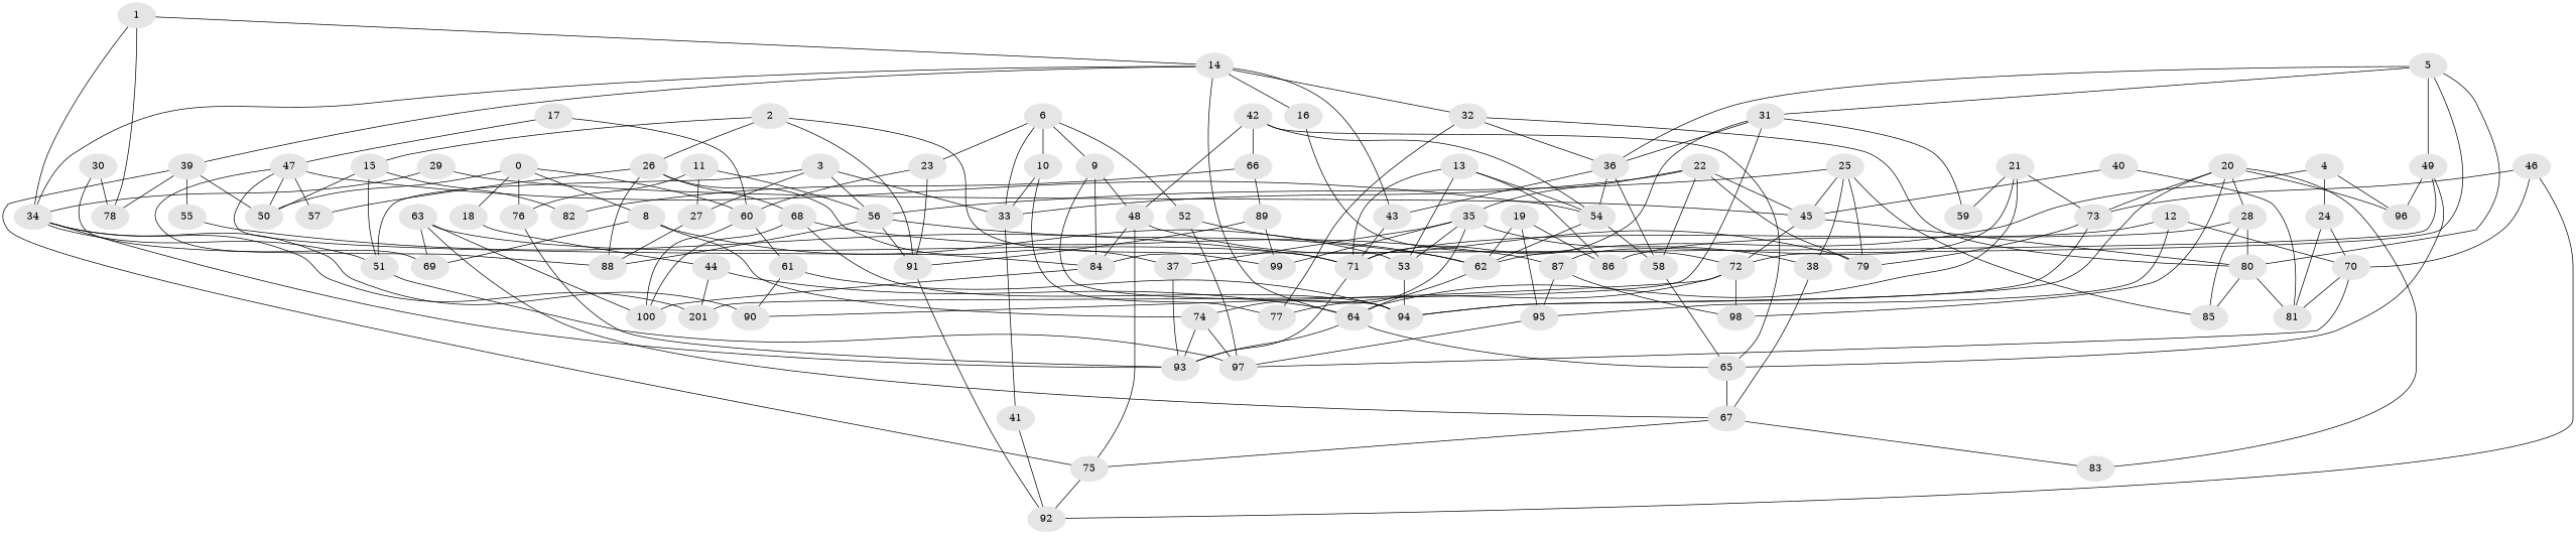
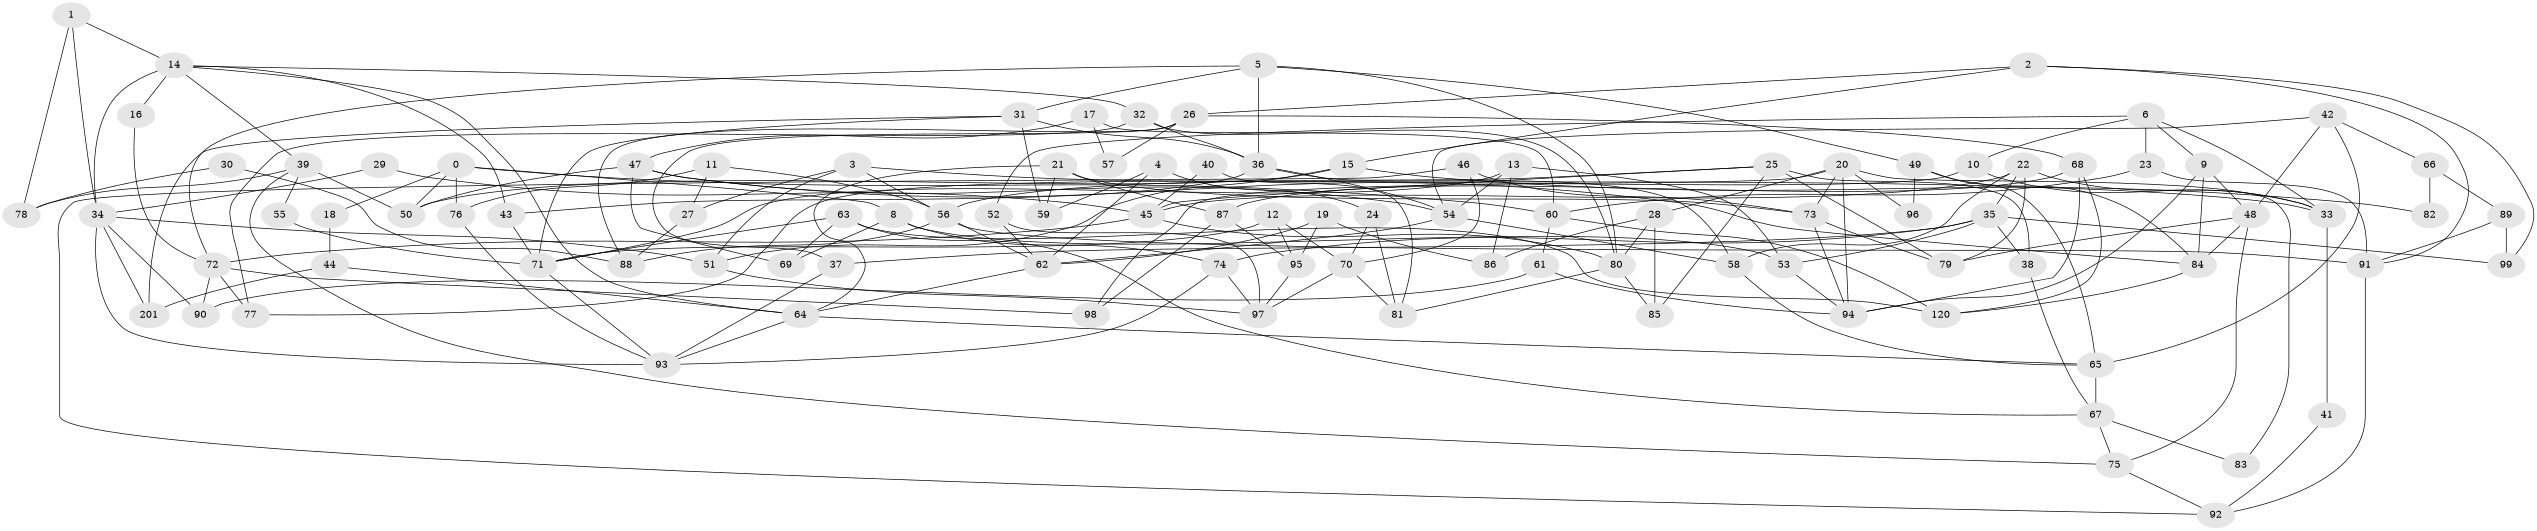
  graph {
    node [color=gray90 style=filled]
    1
    14
    34
    78
    16
    32
    39
    43
    64
    51
    n11 [label=201]
    90
    93
    2
    15
    26
    91
    99
    50
    82
    57
    37
    68
    88
    92
    3
    27
    33
    56
    41
    97
    62
    4
    24
    96
    70
    81
    5
    31
    36
    49
    72
    80
    71
    59
    54
    58
    84
    65
    77
    98
    85
    6
    9
    10
    23
    52
    48
    94
    60
    n61 [label=0]
    8
    18
    76
    53
    69
    74
    44
    61
-   100
+   100 [label=120]
    79
    75
    11
    12
    95
    13
    86
    55
    17
    47
    19
    20
    28
    73
    83
    21
    87
    22
    35
    45
    38
    25
    67
    29
    30
    40
    42
    66
    89
    46
    63
    1 -- 14
    1 -- 34
    1 -- 78
    14 -- 34
    14 -- 16
    14 -- 32
    14 -- 39
    14 -- 43
    14 -- 64
    34 -- 51
    34 -- n11
    34 -- 90
    34 -- 93
    16 -- 72
    32 -- 36
    32 -- 80
    32 -- 77
    39 -- 78
    39 -- 50
    39 -- 75
    39 -- 55
    43 -- 71
    64 -- 93
    64 -- 65
    51 -- 97
    2 -- 15
    2 -- 26
    2 -- 91
    2 -- 99
    15 -- 51
    15 -- 50
    15 -- 82
    26 -- 57
    26 -- 37
    26 -- 68
    26 -- 88
    91 -- 92
    37 -- 93
    68 -- 94
    68 -- 100
    68 -- 87
    3 -- 51
    3 -- 27
    3 -- 33
    3 -- 56
    27 -- 88
    33 -- 41
    56 -- 91
    56 -- 88
    56 -- 62
    41 -- 92
    62 -- 64
    4 -- 62
    4 -- 24
-   4 -- 96
+   4 -- 59
    24 -- 70
    24 -- 81
    70 -- 97
    70 -- 81
    5 -- 31
    5 -- 36
    5 -- 49
    5 -- 72
    5 -- 80
    31 -- n11
    31 -- 36
    31 -- 71
    31 -- 59
    36 -- 43
    36 -- 54
    36 -- 58
    49 -- 96
    49 -- 84
    49 -- 65
    72 -- 90
    72 -- 77
    72 -- 98
    80 -- 81
    80 -- 85
    71 -- 93
    54 -- 62
    54 -- 58
    58 -- 65
    84 -- 100
    65 -- 67
    6 -- 33
    6 -- 9
    6 -- 10
    6 -- 23
    6 -- 52
    9 -- 84
    9 -- 48
    9 -- 94
    10 -- 33
    10 -- 77
    23 -- 91
    23 -- 60
    52 -- 97
    52 -- 62
    48 -- 84
    48 -- 79
    48 -- 75
    60 -- 61
    60 -- 100
    n61 -- 50
    n61 -- 60
    n61 -- 8
    n61 -- 18
    n61 -- 76
    8 -- 53
    8 -- 69
    8 -- 74
    18 -- 44
    76 -- 93
    53 -- 94
    74 -- 93
    74 -- 97
    44 -- 64
    44 -- n11
    61 -- 90
    61 -- 94
    75 -- 92
    11 -- 27
    11 -- 56
    11 -- 76
    12 -- 70
    12 -- 71
    12 -- 95
    95 -- 97
    13 -- 71
    13 -- 54
    13 -- 53
    13 -- 86
    55 -- 71
-   47 -- 57
+   17 -- 57
    17 -- 60
    17 -- 47
    47 -- 50
    47 -- 54
    47 -- 84
    47 -- 69
    19 -- 62
    19 -- 95
    19 -- 86
    20 -- 96
    20 -- 98
    20 -- 94
    20 -- 28
    20 -- 73
    20 -- 83
    28 -- 80
    28 -- 85
    28 -- 86
    73 -- 94
    73 -- 79
    21 -- 64
    21 -- 59
    21 -- 73
    21 -- 87
    87 -- 98
    87 -- 95
    22 -- 33
    22 -- 58
    22 -- 79
    22 -- 35
    22 -- 45
    35 -- 99
    35 -- 37
    35 -- 53
    35 -- 74
    35 -- 38
    45 -- 72
    45 -- 80
    38 -- 67
    25 -- 56
    25 -- 85
    25 -- 79
    25 -- 45
    25 -- 38
    67 -- 75
    67 -- 83
    29 -- 34
    29 -- 45
    30 -- 78
    30 -- 88
    40 -- 81
    40 -- 45
    42 -- 54
    42 -- 65
    42 -- 48
    42 -- 66
    66 -- 82
    66 -- 89
    89 -- 91
    89 -- 99
    46 -- 92
    46 -- 70
    46 -- 73
    63 -- 71
    63 -- 69
    63 -- 100
    63 -- 67
  }
